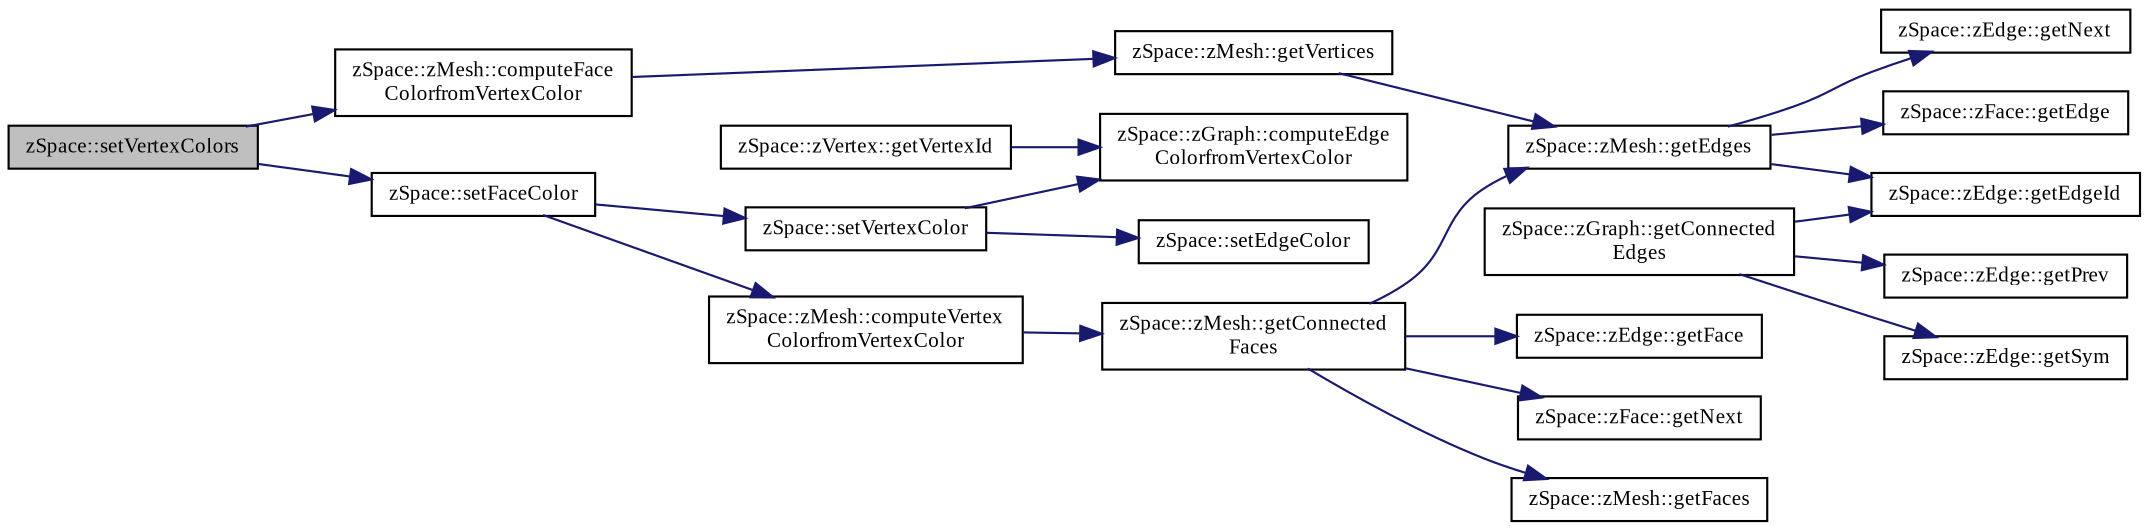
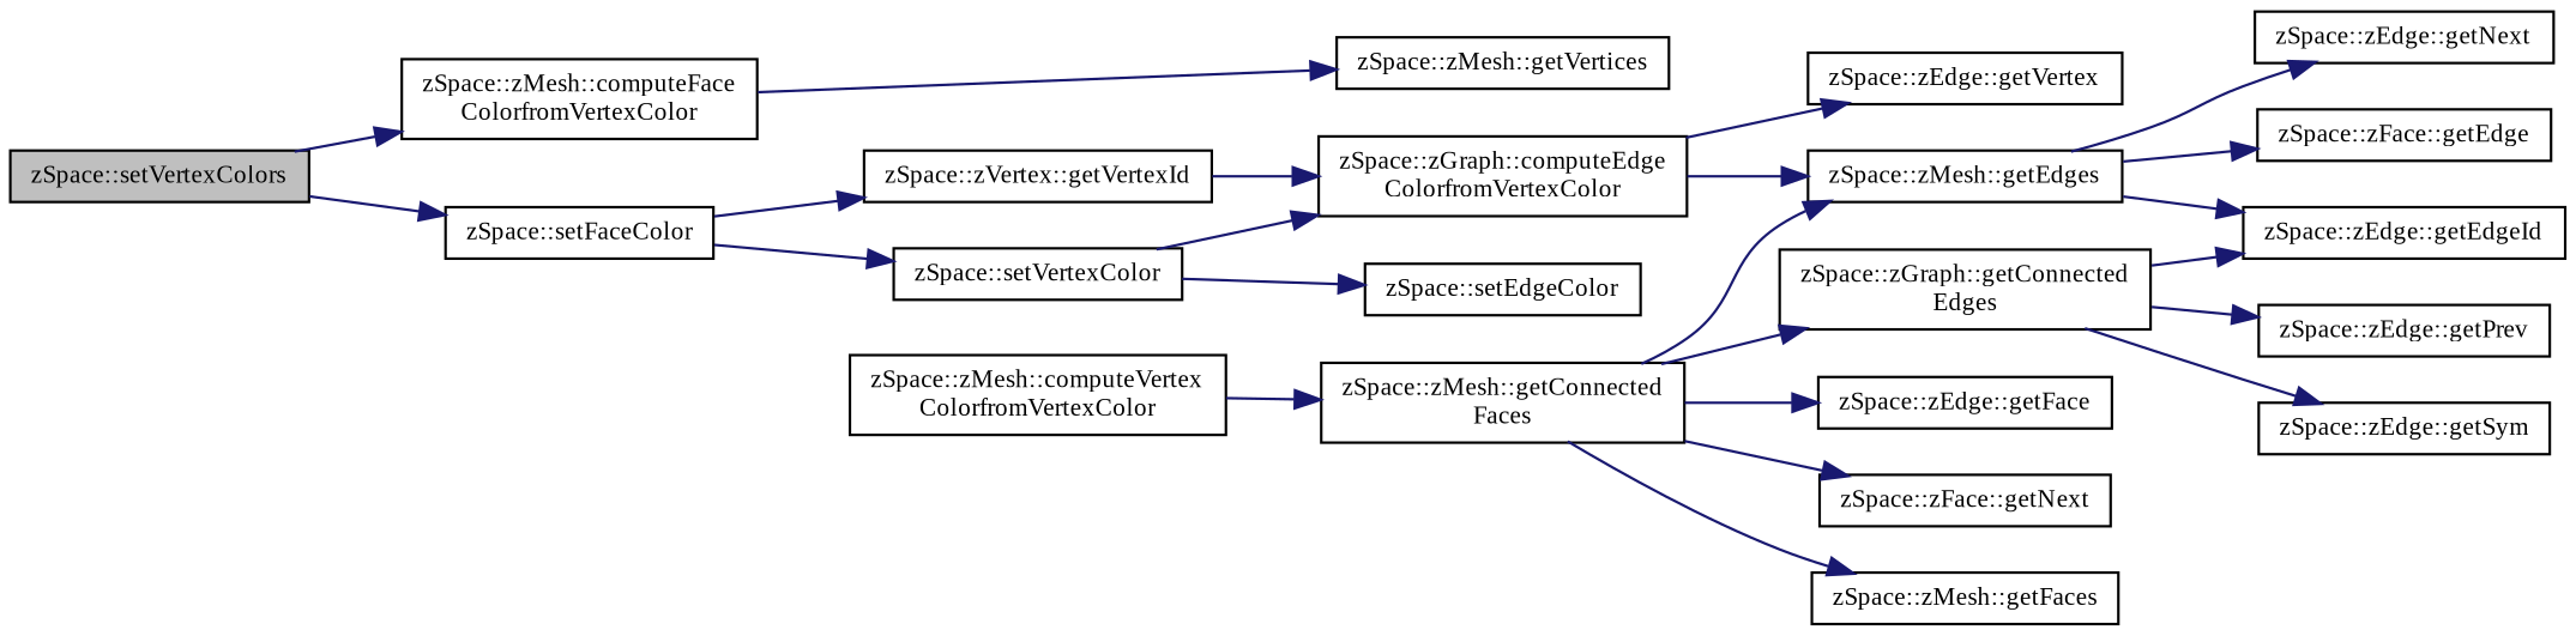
  digraph {
    fontname="Liberation Serif"
    rankdir=LR
    node [color=black fillcolor=white fontname="Liberation Serif" fontsize=10 shape=record style=filled]
    edge [color=midnightblue fontname="Liberation Serif" fontsize=10 labelfontname=Helvetica labelfontsize=10 style=solid]
    n1 [fillcolor=grey75 fontcolor=black height=0.2 label="zSpace::setVertexColors" width=0.4]
    n2 [height=0.2 label="zSpace::setFaceColor" width=0.4]
    n3 [height=0.2 label="zSpace::zMesh::computeFace\lColorfromVertexColor" width=0.4]
    n4 [height=0.2 label="zSpace::setVertexColor" width=0.4]
    n5 [height=0.2 label="zSpace::zMesh::computeVertex\lColorfromVertexColor" width=0.4]
    n6 [height=0.2 label="zSpace::zMesh::getVertices" width=0.4]
    n7 [height=0.2 label="zSpace::setEdgeColor" width=0.4]
    n8 [height=0.2 label="zSpace::zGraph::computeEdge\lColorfromVertexColor" width=0.4]
    n9 [height=0.2 label="zSpace::zMesh::getConnected\lFaces" width=0.4]
+   n10 [height=0.2 label="zSpace::zEdge::getVertex" width=0.4]
    n11 [height=0.2 label="zSpace::zVertex::getVertexId" width=0.4]
    n12 [height=0.2 label="zSpace::zGraph::getConnected\lEdges" width=0.4]
    n13 [height=0.2 label="zSpace::zEdge::getFace" width=0.4]
    n14 [height=0.2 label="zSpace::zFace::getNext" width=0.4]
    n15 [height=0.2 label="zSpace::zMesh::getEdges" width=0.4]
    n16 [height=0.2 label="zSpace::zMesh::getFaces" width=0.4]
    n17 [height=0.2 label="zSpace::zEdge::getEdgeId" width=0.4]
    n18 [height=0.2 label="zSpace::zEdge::getPrev" width=0.4]
    n19 [height=0.2 label="zSpace::zEdge::getSym" width=0.4]
    n20 [height=0.2 label="zSpace::zFace::getEdge" width=0.4]
    n21 [height=0.2 label="zSpace::zEdge::getNext" width=0.4]
    n1 -> n2
    n1 -> n3
    n2 -> n4
-   n2 -> n5
+   n2 -> n11
    n3 -> n6
    n4 -> n7
    n4 -> n8
    n5 -> n9
-   n6 -> n15
+   n8 -> n15
+   n8 -> n10
+   n9 -> n12
    n9 -> n13
    n9 -> n14
    n9 -> n15
    n9 -> n16
    n11 -> n8
    n12 -> n17
    n12 -> n18
    n12 -> n19
    n15 -> n17
    n15 -> n20
    n15 -> n21
  }
